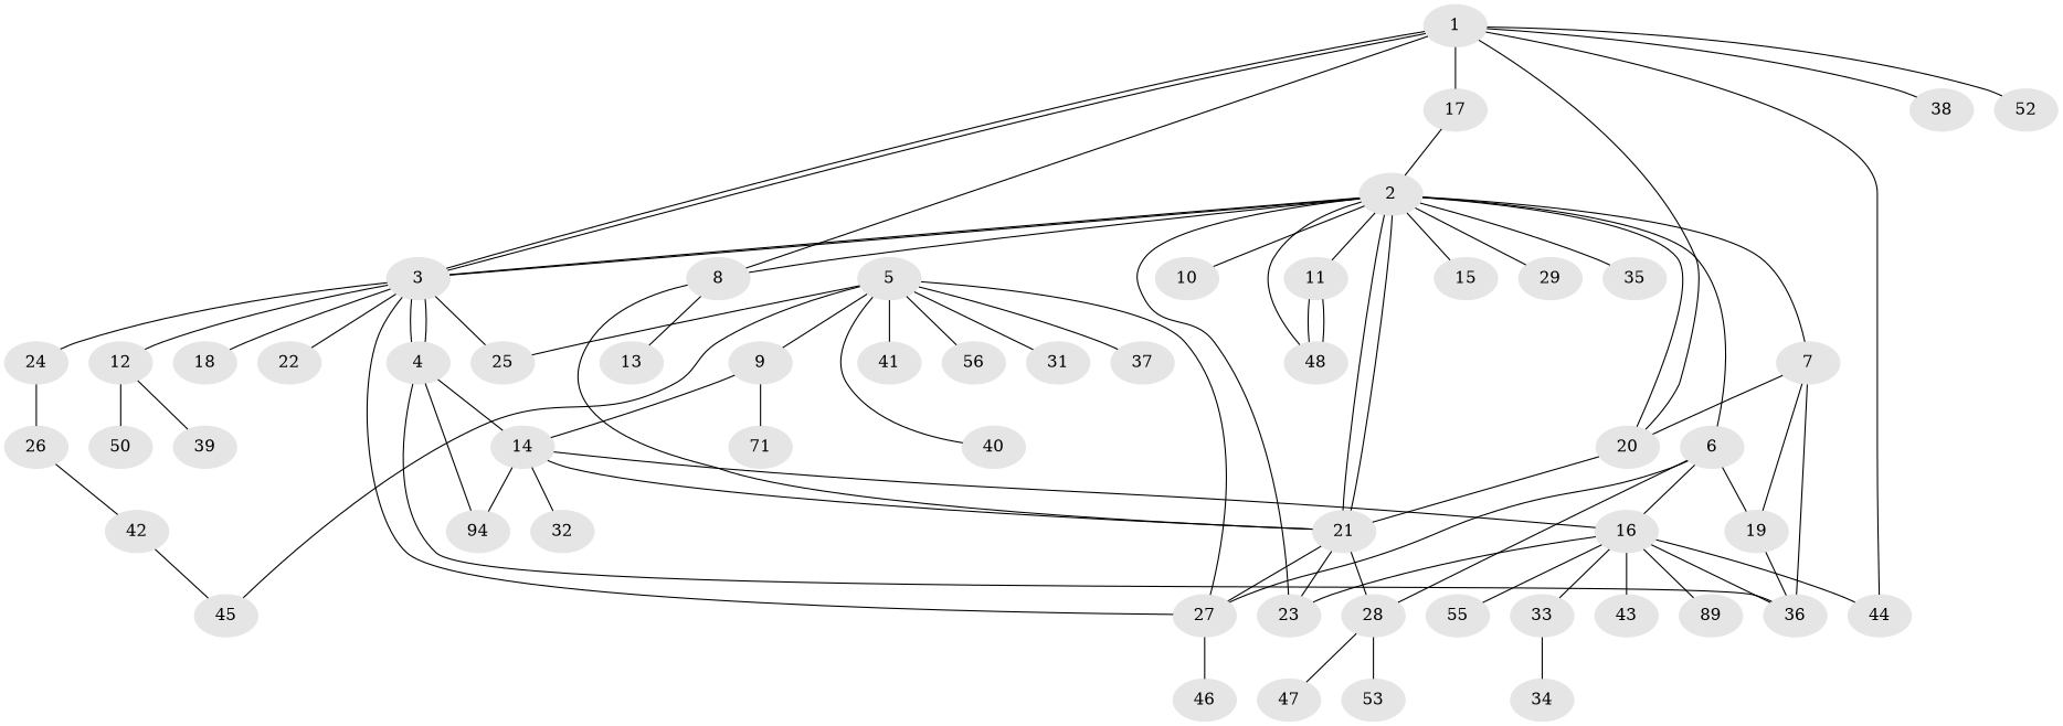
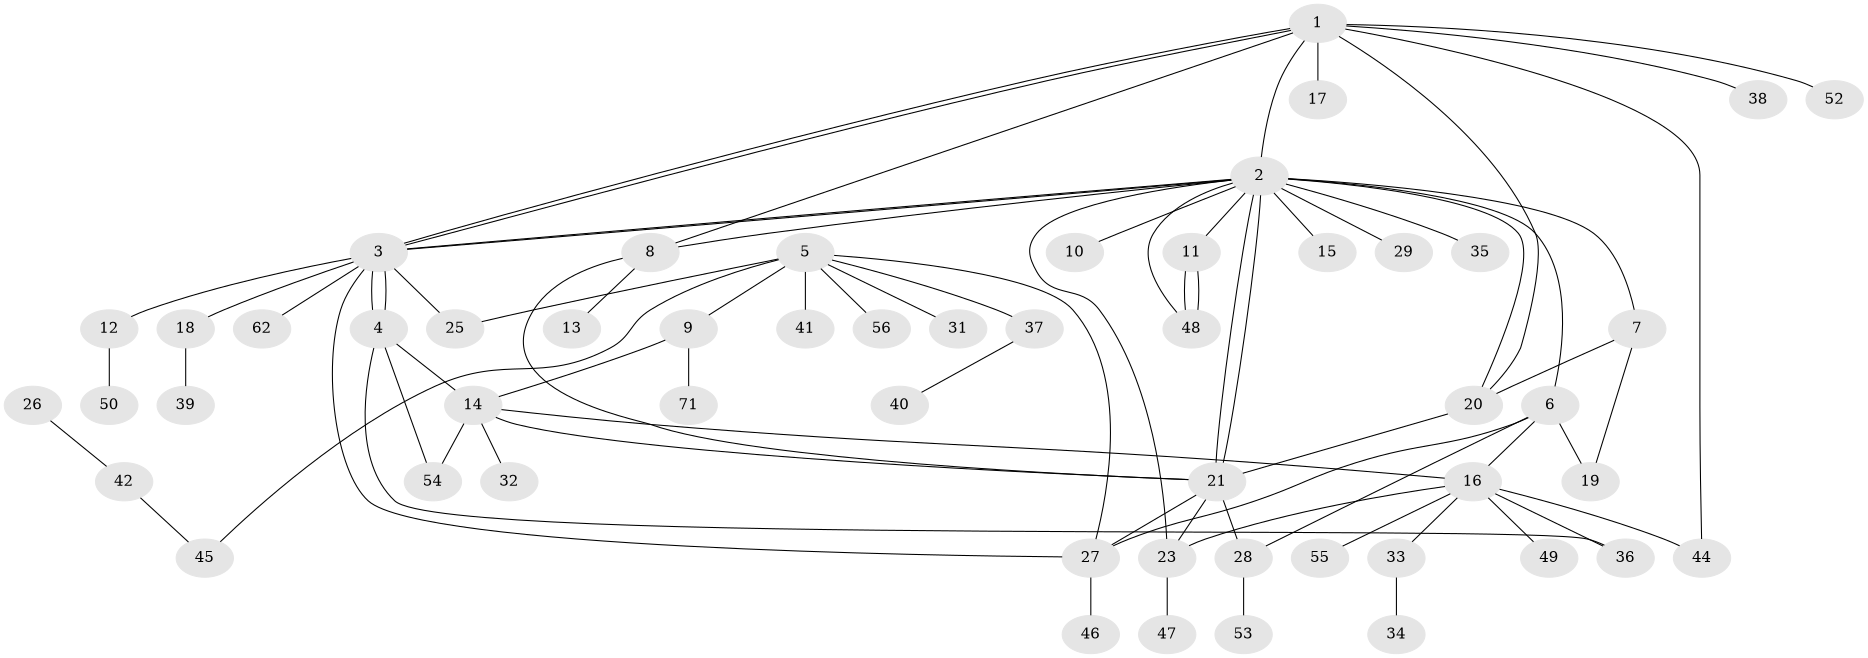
  graph {
    node [color=gray90 style=filled]
    1
    2
    3
    8
    17
    20
    38
    44
    52
    6
    7
    10
    11
    15
    21
    23
    29
    35
    48
    4
    12
    18
-   22
-   24
+   22 [label=62]
    25
    27
    13
    16
    19
    28
    36
    47
    14
-   54 [label=94]
+   54
    5
    9
    31
    37
    40
    41
    45
    56
    39
    50
    26
    46
    32
    n48 [label=71]
    33
-   43
-   49 [label=89]
+   49
    55
    53
    34
    42
-   17 -- 2
+   1 -- 2
    1 -- 3
    1 -- 3
    1 -- 8
    1 -- 17
    1 -- 20
    1 -- 38
    1 -- 44
    1 -- 52
    2 -- 3
    2 -- 3
    2 -- 8
    2 -- 20
    2 -- 6
    2 -- 7
    2 -- 10
    2 -- 11
    2 -- 15
    2 -- 21
    2 -- 21
    2 -- 23
    2 -- 29
    2 -- 35
    2 -- 48
    3 -- 4
    3 -- 4
    3 -- 12
    3 -- 18
    3 -- 22
-   3 -- 24
    3 -- 25
    3 -- 27
    8 -- 21
    8 -- 13
    20 -- 21
    6 -- 27
    6 -- 16
    6 -- 19
    6 -- 28
    7 -- 20
    7 -- 19
-   7 -- 36
    11 -- 48
    11 -- 48
    21 -- 23
    21 -- 27
    21 -- 28
-   28 -- 47
+   23 -- 47
    4 -- 36
    4 -- 14
    4 -- 54
-   12 -- 39
+   18 -- 39
    12 -- 50
-   24 -- 26
    27 -- 46
    16 -- 44
    16 -- 23
    16 -- 36
    16 -- 33
-   16 -- 43
    16 -- 49
    16 -- 55
-   19 -- 36
    28 -- 53
    14 -- 21
    14 -- 16
    14 -- 54
    14 -- 32
    5 -- 25
    5 -- 27
    5 -- 9
    5 -- 31
    5 -- 37
-   5 -- 40
+   37 -- 40
    5 -- 41
    5 -- 45
    5 -- 56
    9 -- 14
    9 -- n48
    26 -- 42
    33 -- 34
    42 -- 45
  }
